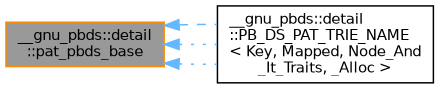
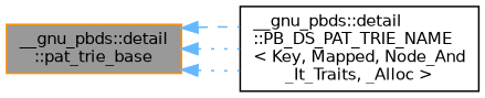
  digraph {
    rankdir=LR
    node [fontname=Helvetica fontsize=10 shape=box style=filled]
    edge [color=steelblue1 dir=back fontname=Helvetica fontsize=10 labelfontname=Helvetica labelfontsize=10 style=dotted]
-   n1 [color=darkorange fillcolor=grey60 fontcolor=black height=0.2 label="__gnu_pbds::detail\l::pat_pbds_base" width=0.4]
+   n1 [color=darkorange fillcolor=grey60 fontcolor=black height=0.2 label="__gnu_pbds::detail\l::pat_trie_base" width=0.4]
    n2 [color=black fillcolor=white height=0.2 label="__gnu_pbds::detail\l::PB_DS_PAT_TRIE_NAME\l\< Key, Mapped, Node_And\l_It_Traits, _Alloc \>" width=0.4]
    n1 -> n2
    n1 -> n2
    n1 -> n2 [style=dashed]
  }
